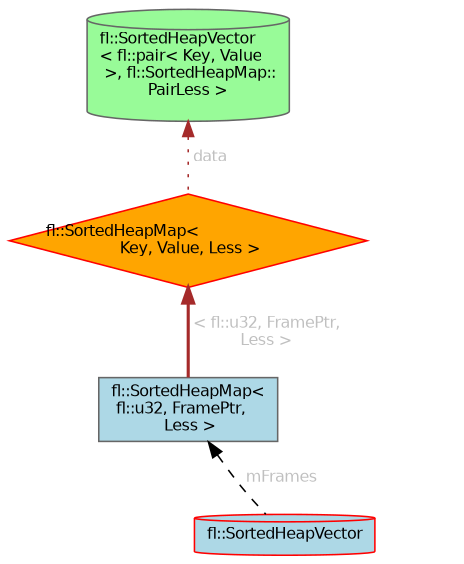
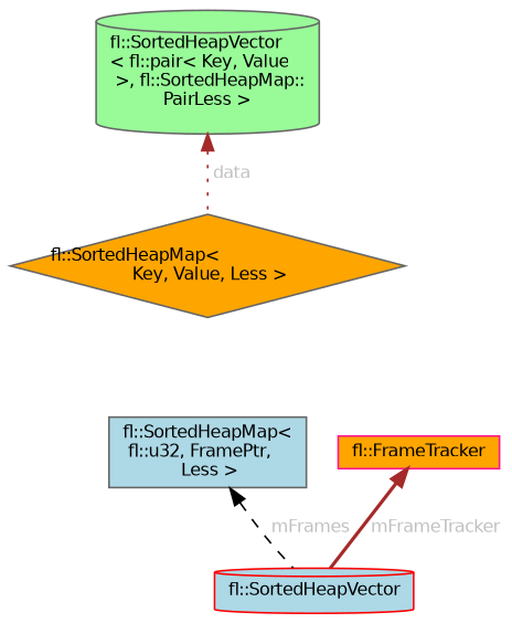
  digraph {
    node [color=red fillcolor=lightblue fontname=Helvetica fontsize=10 shape=cylinder style=filled]
    edge [color=brown dir=back fontcolor=grey fontname=Helvetica fontsize=10 labelfontname=Helvetica labelfontsize=10 style=bold]
    n1 [fontcolor=black height=0.2 label="fl::SortedHeapVector" width=0.4]
    n2 [color=gray40 height=0.2 label="fl::SortedHeapMap\<\l fl::u32, FramePtr,\l Less \>" shape=box width=0.4]
-   n3 [fillcolor=orange height=0.2 label="fl::SortedHeapMap\<\l Key, Value, Less \>" shape=diamond width=0.4]
+   n3 [color=gray40 fillcolor=orange height=0.2 label="fl::SortedHeapMap\<\l Key, Value, Less \>" shape=diamond width=0.4]
    n4 [color=gray40 fillcolor=palegreen height=0.2 label="fl::SortedHeapVector\l\< fl::pair\< Key, Value\l \>, fl::SortedHeapMap::\lPairLess \>" width=0.4]
+   n5 [color=deeppink fillcolor=orange height=0.2 label="fl::FrameTracker" shape=box width=0.4]
    n2 -> n1 [color=black label=" mFrames" style=dashed]
-   n3 -> n2 [label=" \< fl::u32, FramePtr,\l Less \>"]
    n4 -> n3 [label=" data" style=dotted]
+   n5 -> n1 [label=" mFrameTracker"]
  }
